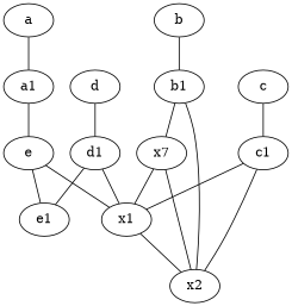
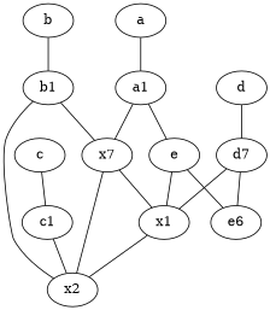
  graph {
    node [labelfontsize=50]
    a
    a1
    n3 [label=x7]
    e
-   d1
-   e1
+   d1 [label=d7]
+   e1 [label=e6]
    x1
    x2
    b
    b1
    c1
    c
    d
    a -- a1
+   a1 -- n3
    a1 -- e
    n3 -- x1
    n3 -- x2
    e -- e1
    e -- x1
    d1 -- e1
    d1 -- x1
    x1 -- x2
    b -- b1
    b1 -- n3
    b1 -- x2
-   c1 -- x1
    c1 -- x2
    c -- c1
    d -- d1
  }
